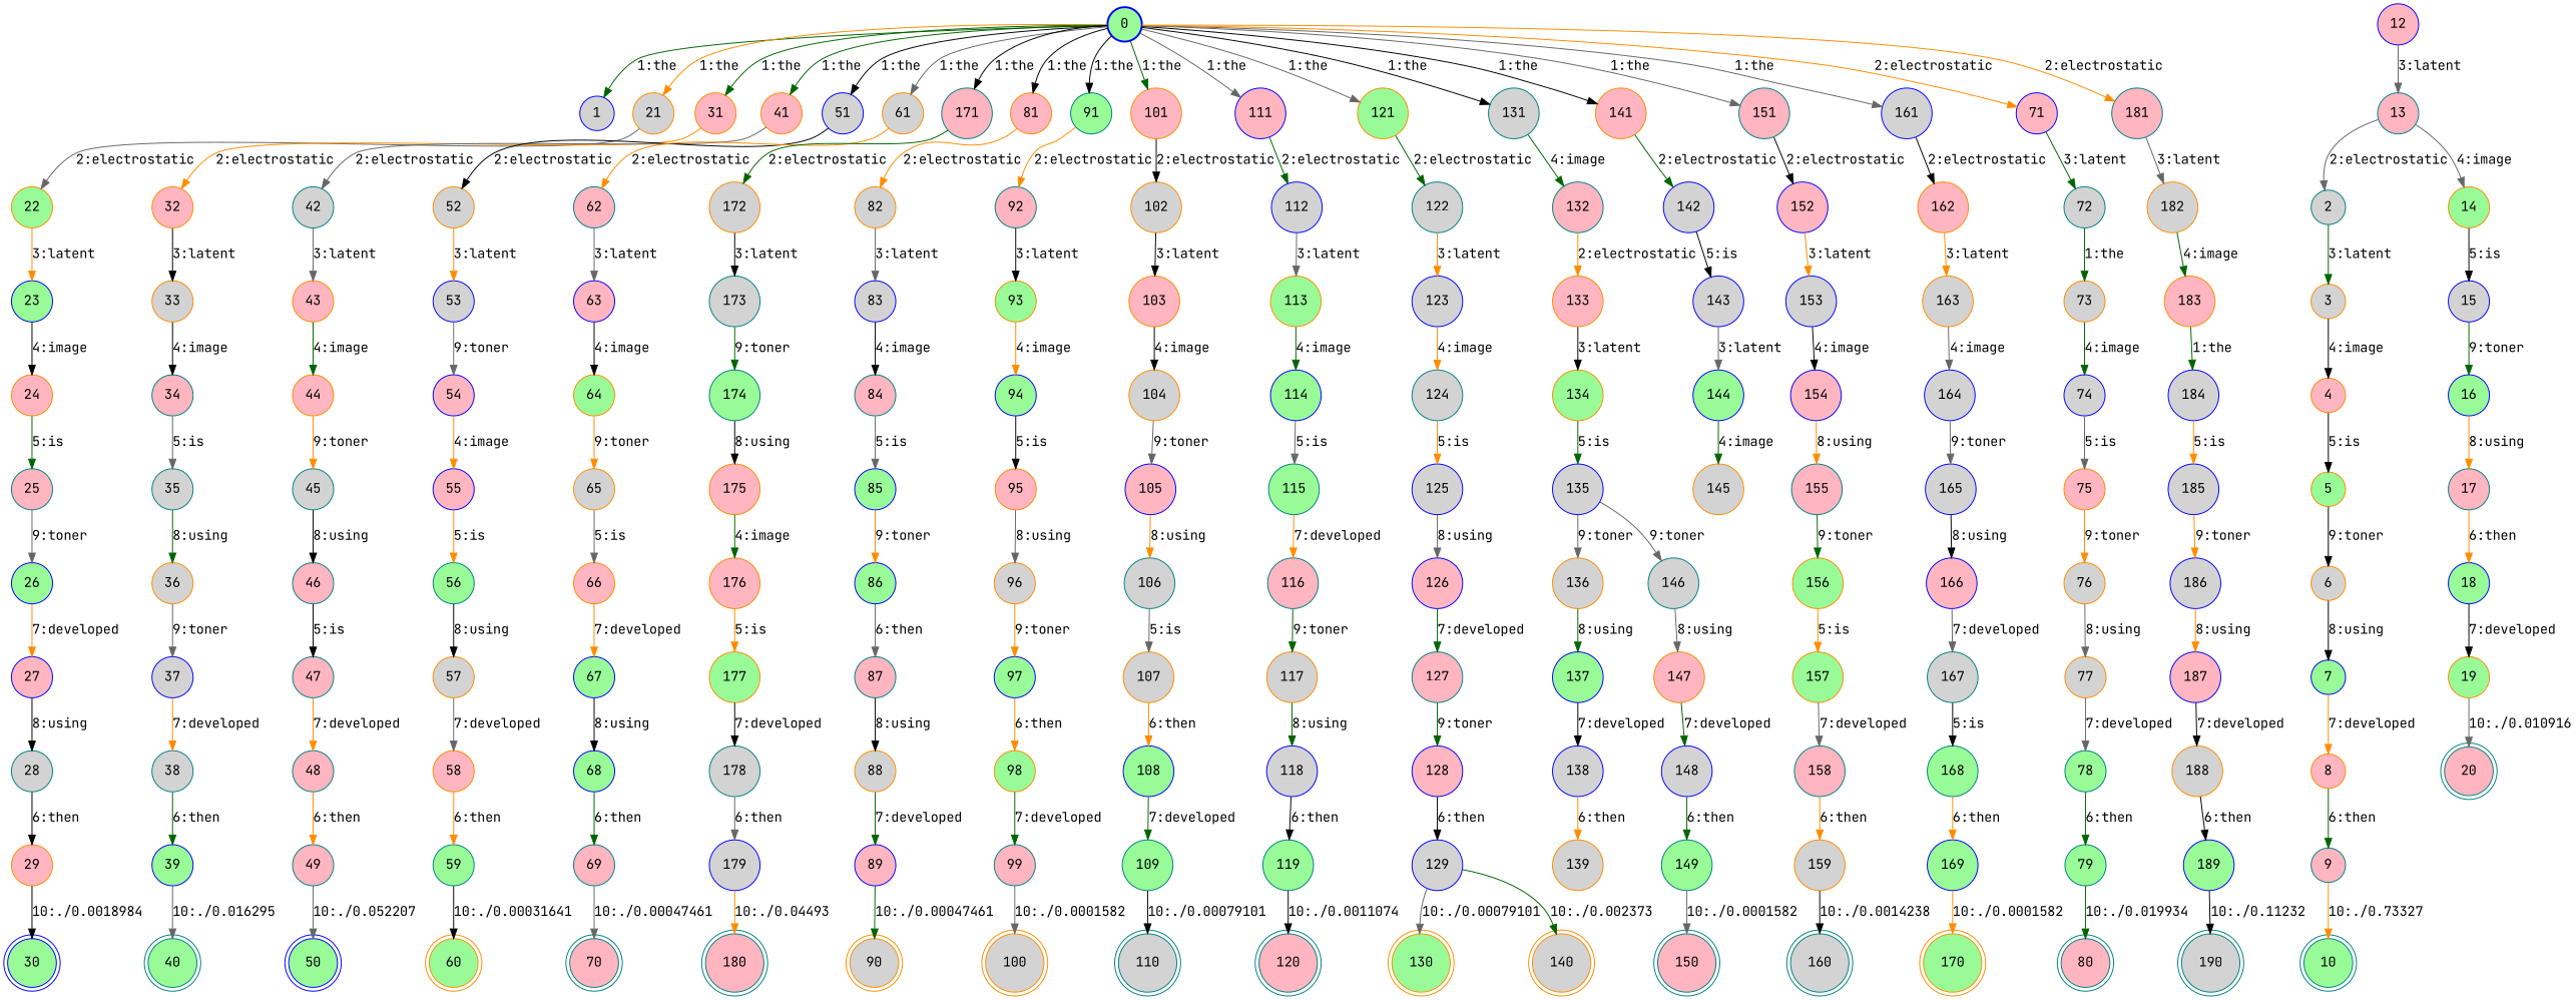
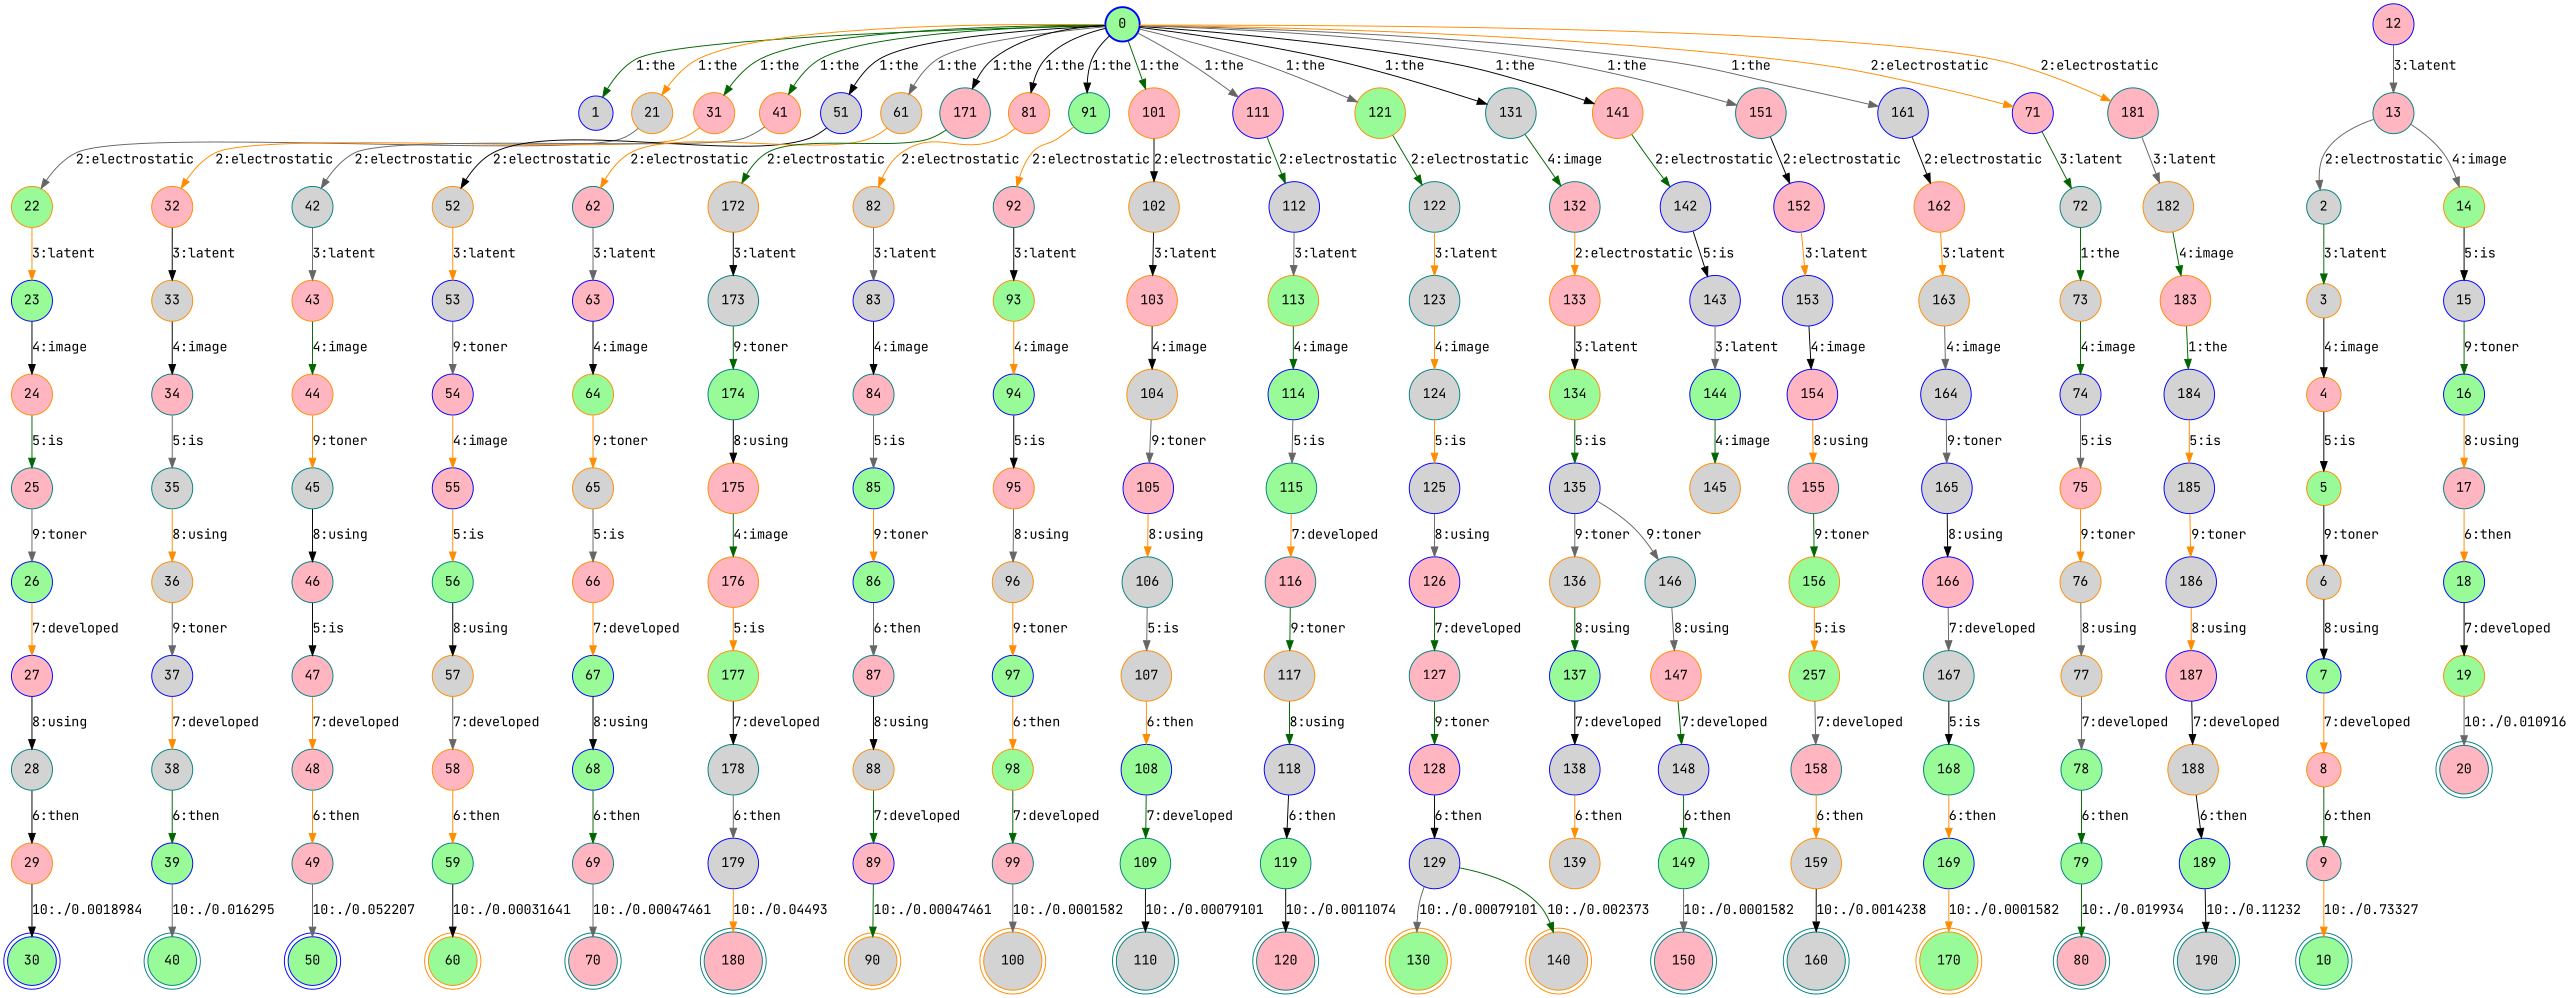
  digraph {
    fontname="JetBrains Mono"
    nodesep=0.25
    rankdir=TB
    ranksep=0.4
    node [color=darkorange fillcolor=lightgrey fontname="JetBrains Mono" fontsize=14 shape=circle style="solid,filled"]
    edge [color=black fontname="JetBrains Mono" fontsize=14]
    n1 [color=blue fillcolor=palegreen label=0 style="bold,filled"]
    n2 [color=blue label=1]
    n3 [label=21]
    n4 [fillcolor=lightpink label=31]
    n5 [fillcolor=lightpink label=41]
    n6 [color=blue label=51]
    n7 [label=61]
    n8 [color=teal fillcolor=lightpink label=171]
    n9 [fillcolor=lightpink label=81]
    n10 [color=teal fillcolor=palegreen label=91]
    n11 [fillcolor=lightpink label=101]
    n12 [color=blue fillcolor=lightpink label=111]
    n13 [fillcolor=palegreen label=121]
    n14 [color=teal label=131]
    n15 [fillcolor=lightpink label=141]
    n16 [color=teal fillcolor=lightpink label=151]
    n17 [color=blue label=161]
    n18 [color=blue fillcolor=lightpink label=71]
    n19 [color=teal fillcolor=lightpink label=181]
    n20 [fillcolor=palegreen label=22]
    n21 [fillcolor=lightpink label=32]
    n22 [color=teal label=42]
    n23 [label=52]
    n24 [color=teal fillcolor=lightpink label=62]
    n25 [label=172]
    n26 [label=82]
    n27 [color=teal fillcolor=lightpink label=92]
    n28 [label=102]
    n29 [color=blue label=112]
    n30 [color=teal label=122]
    n31 [color=teal fillcolor=lightpink label=132]
    n32 [color=blue label=142]
    n33 [color=blue fillcolor=lightpink label=152]
    n34 [fillcolor=lightpink label=162]
    n35 [color=teal label=72]
    n36 [label=182]
    n37 [color=teal label=2]
    n38 [label=3]
    n39 [color=blue fillcolor=lightpink label=12]
    n40 [color=teal fillcolor=lightpink label=13]
    n41 [color=blue fillcolor=palegreen label=23]
    n42 [label=33]
    n43 [fillcolor=lightpink label=43]
    n44 [color=blue label=53]
    n45 [color=blue fillcolor=lightpink label=63]
    n46 [color=teal label=173]
    n47 [color=blue label=83]
    n48 [fillcolor=palegreen label=93]
    n49 [fillcolor=lightpink label=103]
    n50 [fillcolor=palegreen label=113]
-   n51 [color=blue label=123]
+   n51 [color=teal label=123]
    n52 [fillcolor=lightpink label=133]
    n53 [color=blue label=143]
    n54 [color=blue label=153]
    n55 [label=163]
    n56 [label=73]
    n57 [fillcolor=lightpink label=183]
    n58 [fillcolor=lightpink label=4]
    n59 [fillcolor=palegreen label=5]
    n60 [label=6]
    n61 [color=blue fillcolor=palegreen label=7]
    n62 [fillcolor=lightpink label=8]
    n63 [color=teal fillcolor=lightpink label=9]
    n64 [color=teal fillcolor=palegreen label=10 shape=doublecircle]
    n65 [fillcolor=palegreen label=14]
    n66 [color=blue label=15]
    n67 [color=blue fillcolor=palegreen label=16]
    n68 [color=teal fillcolor=lightpink label=17]
    n69 [color=blue fillcolor=palegreen label=18]
    n70 [fillcolor=palegreen label=19]
    n71 [color=teal fillcolor=lightpink label=20 shape=doublecircle]
    n72 [fillcolor=lightpink label=24]
    n73 [color=teal fillcolor=lightpink label=25]
    n74 [color=blue fillcolor=palegreen label=26]
    n75 [color=blue fillcolor=lightpink label=27]
    n76 [color=teal label=28]
    n77 [fillcolor=lightpink label=29]
    n78 [color=blue fillcolor=palegreen label=30 shape=doublecircle]
    n79 [color=teal fillcolor=lightpink label=34]
    n80 [color=teal label=35]
    n81 [label=36]
    n82 [color=blue label=37]
    n83 [color=teal label=38]
    n84 [color=blue fillcolor=palegreen label=39]
    n85 [color=teal fillcolor=palegreen label=40 shape=doublecircle]
    n86 [fillcolor=lightpink label=44]
    n87 [color=teal label=45]
    n88 [color=teal fillcolor=lightpink label=46]
    n89 [color=teal fillcolor=lightpink label=47]
    n90 [color=teal fillcolor=lightpink label=48]
    n91 [color=teal fillcolor=lightpink label=49]
    n92 [color=blue fillcolor=palegreen label=50 shape=doublecircle]
    n93 [color=blue fillcolor=lightpink label=54]
    n94 [color=blue fillcolor=lightpink label=55]
    n95 [color=teal fillcolor=palegreen label=56]
    n96 [label=57]
    n97 [fillcolor=lightpink label=58]
    n98 [color=teal fillcolor=palegreen label=59]
    n99 [fillcolor=palegreen label=60 shape=doublecircle]
    n100 [fillcolor=palegreen label=64]
    n101 [label=65]
    n102 [fillcolor=lightpink label=66]
    n103 [color=blue fillcolor=palegreen label=67]
    n104 [color=blue fillcolor=palegreen label=68]
    n105 [color=teal fillcolor=lightpink label=69]
    n106 [color=teal fillcolor=lightpink label=70 shape=doublecircle]
    n107 [color=blue label=74]
    n108 [fillcolor=lightpink label=75]
    n109 [label=76]
    n110 [label=77]
    n111 [color=teal fillcolor=palegreen label=78]
    n112 [color=teal fillcolor=palegreen label=79]
    n113 [color=teal fillcolor=lightpink label=80 shape=doublecircle]
    n114 [color=teal fillcolor=lightpink label=84]
    n115 [color=blue fillcolor=palegreen label=85]
    n116 [color=blue fillcolor=palegreen label=86]
    n117 [color=teal fillcolor=lightpink label=87]
    n118 [label=88]
    n119 [color=blue fillcolor=lightpink label=89]
    n120 [label=90 shape=doublecircle]
    n121 [color=blue fillcolor=palegreen label=94]
    n122 [fillcolor=lightpink label=95]
    n123 [label=96]
    n124 [color=blue fillcolor=palegreen label=97]
    n125 [fillcolor=palegreen label=98]
    n126 [color=teal fillcolor=lightpink label=99]
    n127 [label=100 shape=doublecircle]
    n128 [label=104]
    n129 [color=blue fillcolor=lightpink label=105]
    n130 [color=teal label=106]
    n131 [label=107]
    n132 [color=blue fillcolor=palegreen label=108]
    n133 [color=teal fillcolor=palegreen label=109]
    n134 [color=teal label=110 shape=doublecircle]
    n135 [color=blue fillcolor=palegreen label=114]
    n136 [color=teal fillcolor=palegreen label=115]
    n137 [color=teal fillcolor=lightpink label=116]
    n138 [label=117]
    n139 [color=blue label=118]
    n140 [color=teal fillcolor=palegreen label=119]
    n141 [color=teal fillcolor=lightpink label=120 shape=doublecircle]
    n142 [color=teal label=124]
    n143 [color=blue label=125]
    n144 [color=blue fillcolor=lightpink label=126]
    n145 [color=teal fillcolor=lightpink label=127]
    n146 [color=blue fillcolor=lightpink label=128]
    n147 [color=blue label=129]
    n148 [fillcolor=palegreen label=130 shape=doublecircle]
    n149 [label=140 shape=doublecircle]
    n150 [fillcolor=palegreen label=134]
    n151 [color=blue label=135]
    n152 [label=136]
    n153 [color=teal label=146]
    n154 [color=blue fillcolor=palegreen label=137]
    n155 [color=blue label=138]
    n156 [label=139]
    n157 [color=blue fillcolor=palegreen label=144]
    n158 [label=145]
    n159 [fillcolor=lightpink label=147]
    n160 [color=blue label=148]
    n161 [color=teal fillcolor=palegreen label=149]
    n162 [color=teal fillcolor=lightpink label=150 shape=doublecircle]
    n163 [color=blue fillcolor=lightpink label=154]
    n164 [color=teal fillcolor=lightpink label=155]
    n165 [fillcolor=palegreen label=156]
-   n166 [fillcolor=palegreen label=157]
+   n166 [fillcolor=palegreen label=257]
    n167 [color=teal fillcolor=lightpink label=158]
    n168 [label=159]
    n169 [color=teal label=160 shape=doublecircle]
    n170 [color=blue label=164]
    n171 [color=blue label=165]
    n172 [color=blue fillcolor=lightpink label=166]
    n173 [color=teal label=167]
    n174 [color=teal fillcolor=palegreen label=168]
    n175 [color=blue fillcolor=palegreen label=169]
    n176 [fillcolor=palegreen label=170 shape=doublecircle]
    n177 [color=teal fillcolor=palegreen label=174]
    n178 [fillcolor=lightpink label=175]
    n179 [fillcolor=lightpink label=176]
    n180 [fillcolor=palegreen label=177]
    n181 [color=teal label=178]
    n182 [color=blue label=179]
    n183 [color=teal fillcolor=lightpink label=180 shape=doublecircle]
    n184 [color=blue label=184]
    n185 [color=blue label=185]
    n186 [color=blue label=186]
    n187 [color=blue fillcolor=lightpink label=187]
    n188 [label=188]
    n189 [color=blue fillcolor=palegreen label=189]
    n190 [color=teal label=190 shape=doublecircle]
    n1 -> n2 [color=darkgreen label="1:the"]
    n1 -> n3 [color=darkorange label="1:the"]
    n1 -> n4 [color=darkgreen label="1:the"]
    n1 -> n5 [color=darkgreen label="1:the"]
    n1 -> n6 [label="1:the"]
    n1 -> n7 [color=gray40 label="1:the"]
    n1 -> n8 [label="1:the"]
    n1 -> n9 [label="1:the"]
    n1 -> n10 [label="1:the"]
    n1 -> n11 [color=darkgreen label="1:the"]
    n1 -> n12 [color=gray40 label="1:the"]
    n1 -> n13 [color=gray40 label="1:the"]
    n1 -> n14 [label="1:the"]
    n1 -> n15 [label="1:the"]
    n1 -> n16 [color=gray40 label="1:the"]
    n1 -> n17 [color=gray40 label="1:the"]
    n1 -> n18 [color=darkorange label="2:electrostatic"]
    n1 -> n19 [color=darkorange label="2:electrostatic"]
    n3 -> n20 [color=gray40 label="2:electrostatic"]
    n4 -> n21 [color=darkorange label="2:electrostatic"]
    n5 -> n22 [color=gray40 label="2:electrostatic"]
    n6 -> n23 [label="2:electrostatic"]
    n7 -> n24 [color=darkorange label="2:electrostatic"]
    n8 -> n25 [color=darkgreen label="2:electrostatic"]
    n9 -> n26 [color=darkorange label="2:electrostatic"]
    n10 -> n27 [color=darkorange label="2:electrostatic"]
    n11 -> n28 [label="2:electrostatic"]
    n12 -> n29 [color=darkgreen label="2:electrostatic"]
    n13 -> n30 [color=darkgreen label="2:electrostatic"]
    n14 -> n31 [color=darkgreen label="4:image"]
    n15 -> n32 [color=darkgreen label="2:electrostatic"]
    n16 -> n33 [label="2:electrostatic"]
    n17 -> n34 [label="2:electrostatic"]
    n18 -> n35 [color=darkgreen label="3:latent"]
    n19 -> n36 [color=gray40 label="3:latent"]
    n20 -> n41 [color=darkorange label="3:latent"]
    n21 -> n42 [label="3:latent"]
    n22 -> n43 [color=gray40 label="3:latent"]
    n23 -> n44 [color=darkorange label="3:latent"]
    n24 -> n45 [color=gray40 label="3:latent"]
    n25 -> n46 [label="3:latent"]
    n26 -> n47 [color=gray40 label="3:latent"]
    n27 -> n48 [label="3:latent"]
    n28 -> n49 [label="3:latent"]
    n29 -> n50 [color=gray40 label="3:latent"]
    n30 -> n51 [color=darkorange label="3:latent"]
    n31 -> n52 [color=darkorange label="2:electrostatic"]
    n32 -> n53 [label="5:is"]
    n33 -> n54 [color=darkorange label="3:latent"]
    n34 -> n55 [color=darkorange label="3:latent"]
    n35 -> n56 [color=darkgreen label="1:the"]
    n36 -> n57 [color=darkgreen label="4:image"]
    n37 -> n38 [color=darkgreen label="3:latent"]
    n38 -> n58 [label="4:image"]
    n39 -> n40 [color=gray40 label="3:latent"]
    n40 -> n37 [color=gray40 label="2:electrostatic"]
    n40 -> n65 [color=gray40 label="4:image"]
    n41 -> n72 [label="4:image"]
    n42 -> n79 [label="4:image"]
    n43 -> n86 [color=darkgreen label="4:image"]
    n44 -> n93 [color=gray40 label="9:toner"]
    n45 -> n100 [label="4:image"]
    n46 -> n177 [color=darkgreen label="9:toner"]
    n47 -> n114 [label="4:image"]
    n48 -> n121 [color=darkorange label="4:image"]
    n49 -> n128 [label="4:image"]
    n50 -> n135 [color=darkgreen label="4:image"]
    n51 -> n142 [color=darkorange label="4:image"]
    n52 -> n150 [label="3:latent"]
    n53 -> n157 [color=gray40 label="3:latent"]
    n54 -> n163 [label="4:image"]
    n55 -> n170 [color=gray40 label="4:image"]
    n56 -> n107 [color=darkgreen label="4:image"]
    n57 -> n184 [color=darkgreen label="1:the"]
    n58 -> n59 [label="5:is"]
    n59 -> n60 [label="9:toner"]
    n60 -> n61 [label="8:using"]
    n61 -> n62 [color=darkorange label="7:developed"]
    n62 -> n63 [color=darkgreen label="6:then"]
    n63 -> n64 [color=darkorange label="10:./0.73327"]
    n65 -> n66 [label="5:is"]
    n66 -> n67 [color=darkgreen label="9:toner"]
    n67 -> n68 [color=darkorange label="8:using"]
    n68 -> n69 [color=darkorange label="6:then"]
    n69 -> n70 [label="7:developed"]
    n70 -> n71 [color=gray40 label="10:./0.010916"]
    n72 -> n73 [color=darkgreen label="5:is"]
    n73 -> n74 [color=gray40 label="9:toner"]
    n74 -> n75 [color=darkorange label="7:developed"]
    n75 -> n76 [label="8:using"]
    n76 -> n77 [label="6:then"]
    n77 -> n78 [label="10:./0.0018984"]
    n79 -> n80 [color=gray40 label="5:is"]
-   n80 -> n81 [color=darkgreen label="8:using"]
+   n80 -> n81 [color=darkorange label="8:using"]
    n81 -> n82 [color=gray40 label="9:toner"]
    n82 -> n83 [color=darkorange label="7:developed"]
    n83 -> n84 [color=darkgreen label="6:then"]
    n84 -> n85 [color=gray40 label="10:./0.016295"]
    n86 -> n87 [color=darkorange label="9:toner"]
    n87 -> n88 [label="8:using"]
    n88 -> n89 [label="5:is"]
    n89 -> n90 [color=darkorange label="7:developed"]
    n90 -> n91 [color=darkorange label="6:then"]
    n91 -> n92 [color=gray40 label="10:./0.052207"]
    n93 -> n94 [color=darkorange label="4:image"]
    n94 -> n95 [color=darkorange label="5:is"]
    n95 -> n96 [label="8:using"]
    n96 -> n97 [color=gray40 label="7:developed"]
    n97 -> n98 [color=darkorange label="6:then"]
    n98 -> n99 [label="10:./0.00031641"]
    n100 -> n101 [color=darkorange label="9:toner"]
    n101 -> n102 [color=gray40 label="5:is"]
    n102 -> n103 [color=darkorange label="7:developed"]
    n103 -> n104 [label="8:using"]
    n104 -> n105 [color=darkgreen label="6:then"]
    n105 -> n106 [color=gray40 label="10:./0.00047461"]
    n107 -> n108 [color=gray40 label="5:is"]
    n108 -> n109 [color=darkorange label="9:toner"]
    n109 -> n110 [color=gray40 label="8:using"]
    n110 -> n111 [color=gray40 label="7:developed"]
    n111 -> n112 [color=darkgreen label="6:then"]
    n112 -> n113 [color=darkgreen label="10:./0.019934"]
    n114 -> n115 [color=gray40 label="5:is"]
    n115 -> n116 [color=darkorange label="9:toner"]
    n116 -> n117 [color=gray40 label="6:then"]
    n117 -> n118 [label="8:using"]
    n118 -> n119 [color=darkgreen label="7:developed"]
    n119 -> n120 [color=darkgreen label="10:./0.00047461"]
    n121 -> n122 [label="5:is"]
    n122 -> n123 [color=gray40 label="8:using"]
    n123 -> n124 [color=darkorange label="9:toner"]
    n124 -> n125 [color=darkorange label="6:then"]
    n125 -> n126 [color=darkgreen label="7:developed"]
    n126 -> n127 [color=gray40 label="10:./0.0001582"]
    n128 -> n129 [color=gray40 label="9:toner"]
    n129 -> n130 [color=darkorange label="8:using"]
    n130 -> n131 [color=gray40 label="5:is"]
    n131 -> n132 [color=darkorange label="6:then"]
    n132 -> n133 [color=darkgreen label="7:developed"]
    n133 -> n134 [label="10:./0.00079101"]
    n135 -> n136 [color=gray40 label="5:is"]
    n136 -> n137 [color=darkorange label="7:developed"]
    n137 -> n138 [color=darkgreen label="9:toner"]
    n138 -> n139 [color=darkgreen label="8:using"]
    n139 -> n140 [label="6:then"]
    n140 -> n141 [label="10:./0.0011074"]
    n142 -> n143 [color=darkorange label="5:is"]
    n143 -> n144 [color=gray40 label="8:using"]
    n144 -> n145 [color=darkgreen label="7:developed"]
    n145 -> n146 [color=darkgreen label="9:toner"]
    n146 -> n147 [label="6:then"]
    n147 -> n148 [color=gray40 label="10:./0.00079101"]
    n147 -> n149 [color=darkgreen label="10:./0.002373"]
    n150 -> n151 [color=darkgreen label="5:is"]
    n151 -> n152 [color=gray40 label="9:toner"]
    n151 -> n153 [color=gray40 label="9:toner"]
    n152 -> n154 [color=darkgreen label="8:using"]
    n153 -> n159 [color=gray40 label="8:using"]
    n154 -> n155 [label="7:developed"]
    n155 -> n156 [color=darkorange label="6:then"]
    n157 -> n158 [color=darkgreen label="4:image"]
    n159 -> n160 [color=darkgreen label="7:developed"]
    n160 -> n161 [color=darkgreen label="6:then"]
    n161 -> n162 [color=gray40 label="10:./0.0001582"]
    n163 -> n164 [color=darkorange label="8:using"]
    n164 -> n165 [color=darkgreen label="9:toner"]
    n165 -> n166 [color=darkorange label="5:is"]
    n166 -> n167 [color=gray40 label="7:developed"]
    n167 -> n168 [color=darkorange label="6:then"]
    n168 -> n169 [label="10:./0.0014238"]
    n170 -> n171 [color=gray40 label="9:toner"]
    n171 -> n172 [label="8:using"]
    n172 -> n173 [color=gray40 label="7:developed"]
    n173 -> n174 [label="5:is"]
    n174 -> n175 [color=darkorange label="6:then"]
    n175 -> n176 [color=darkorange label="10:./0.0001582"]
    n177 -> n178 [label="8:using"]
    n178 -> n179 [color=darkgreen label="4:image"]
    n179 -> n180 [color=darkorange label="5:is"]
    n180 -> n181 [label="7:developed"]
    n181 -> n182 [color=gray40 label="6:then"]
    n182 -> n183 [color=darkorange label="10:./0.04493"]
    n184 -> n185 [color=darkorange label="5:is"]
    n185 -> n186 [color=darkorange label="9:toner"]
    n186 -> n187 [color=darkorange label="8:using"]
    n187 -> n188 [label="7:developed"]
    n188 -> n189 [label="6:then"]
    n189 -> n190 [label="10:./0.11232"]
  }
